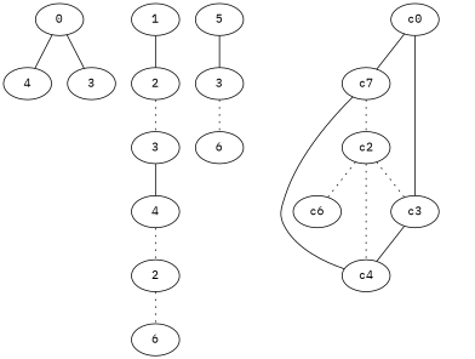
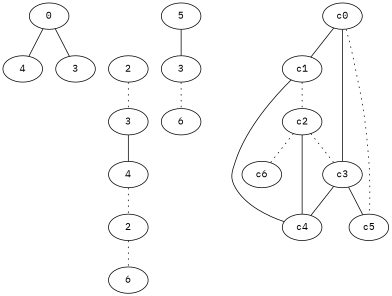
  graph {
    fontname="IBM Plex Mono"
    node [fontname="IBM Plex Mono"]
    edge [fontname="IBM Plex Mono"]
    n1 [label=0]
    n2 [label=4]
    n3 [label=3]
-   n4 [label=1]
    n5 [label=2]
    n6 [label=5]
    n7 [label=3]
    n8 [label=3]
    n9 [label=4]
    n10 [label=2]
    n11 [label=6]
    n12 [label=6]
    c0
-   c1 [label=c7]
+   c1
    c3
+   c5
    c4
    c2
    c6
    n1 -- n2
    n1 -- n3
-   n4 -- n5
    n5 -- n8 [style=dotted]
    n6 -- n7
    n7 -- n12 [style=dotted]
    n8 -- n9
    n9 -- n10 [style=dotted]
    n10 -- n11 [style=dotted]
    c0 -- c1
    c0 -- c3
+   c0 -- c5 [style=dotted]
    c1 -- c4
    c1 -- c2 [style=dotted]
+   c3 -- c5
    c3 -- c4
    c2 -- c3 [style=dotted]
-   c2 -- c4 [style=dotted]
+   c2 -- c4 [style=solid]
    c2 -- c6 [style=dotted]
  }
